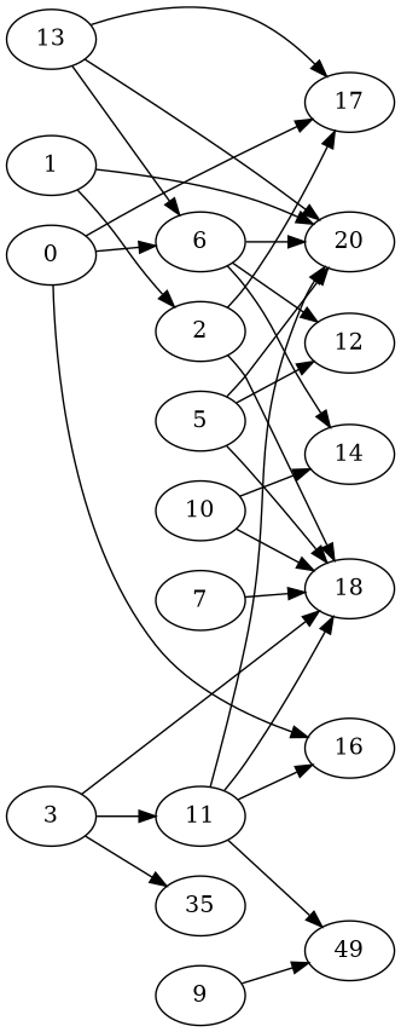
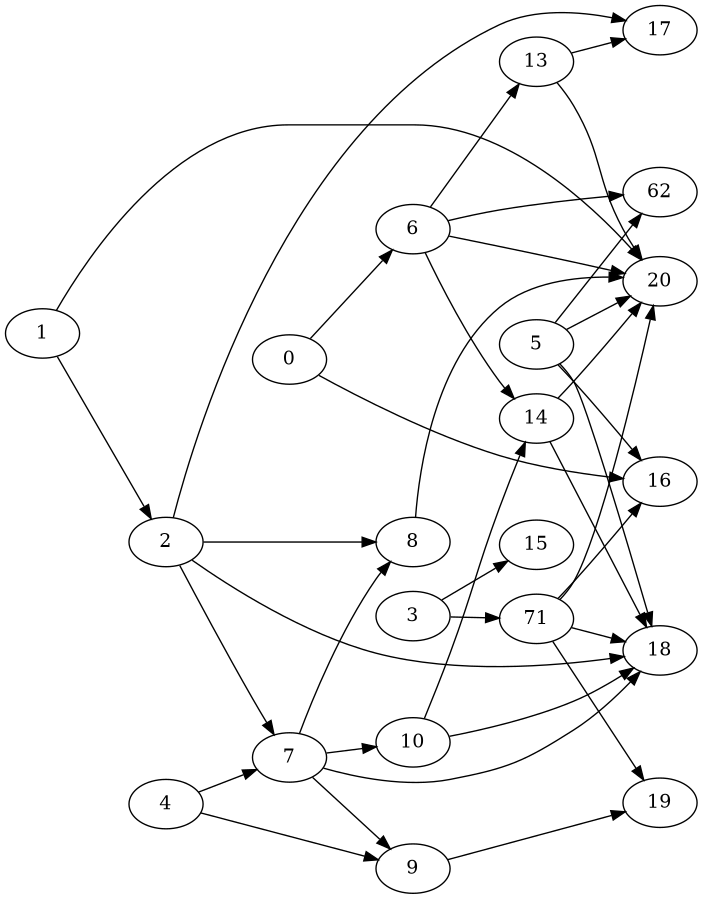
  digraph {
    rankdir=LR
    node [Weight=2]
    edge [Weight=7]
    2 [Weight=8]
    1
    20 [Weight=4]
    7 [Weight=7]
+   8
    17 [Weight=8]
    18 [Weight=4]
    9 [Weight=10]
    10 [Weight=7]
-   19 [Weight=3 label=49]
+   4
+   19 [Weight=3]
    0
    6 [Weight=9]
    16 [Weight=5]
    13 [Weight=10]
    14 [Weight=10]
-   12 [Weight=6]
-   11 [Weight=8]
+   12 [Weight=6 label=62]
+   11 [Weight=8 label=71]
    3
-   15 [label=35]
+   15
    5 [Weight=10]
+   2 -> 7 [Weight=6]
+   2 -> 8 [Weight=5]
    2 -> 17 [Weight=3]
    2 -> 18 [Weight=9]
    1 -> 2 [Weight=4]
    1 -> 20 [Weight=4]
+   7 -> 8 [Weight=3]
    7 -> 18 [Weight=10]
+   7 -> 9
+   7 -> 10 [Weight=3]
+   8 -> 20 [Weight=10]
    9 -> 19 [Weight=3]
    10 -> 18
    10 -> 14 [Weight=4]
-   0 -> 17
+   4 -> 7 [Weight=10]
+   4 -> 9 [Weight=5]
    0 -> 6 [Weight=6]
    0 -> 16 [Weight=5]
    6 -> 20 [Weight=6]
-   13 -> 6 [Weight=8]
+   6 -> 13 [Weight=8]
    6 -> 14 [Weight=3]
    6 -> 12
    13 -> 20 [Weight=2]
    13 -> 17 [Weight=4]
-   3 -> 18
+   14 -> 20 [Weight=5]
+   14 -> 18
    11 -> 20 [Weight=9]
    11 -> 18 [Weight=8]
    11 -> 19 [Weight=2]
    11 -> 16
    3 -> 11 [Weight=10]
    3 -> 15 [Weight=5]
    5 -> 20 [Weight=3]
    5 -> 18 [Weight=2]
+   5 -> 16 [Weight=10]
    5 -> 12
  }
